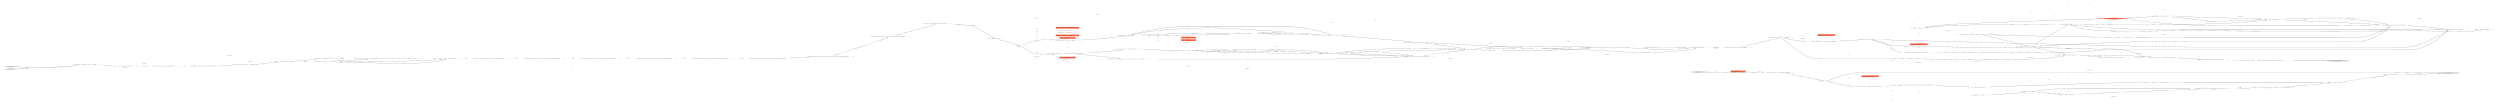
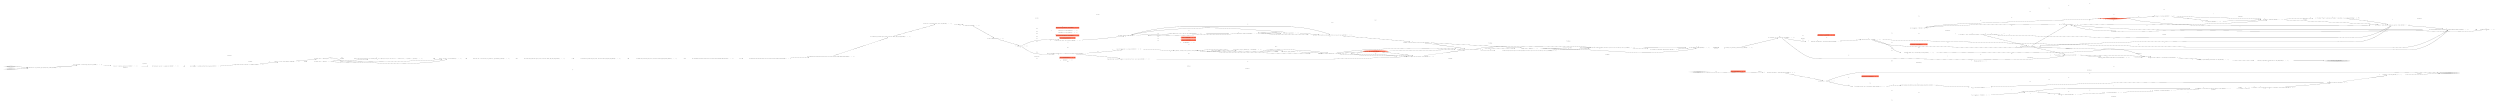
  digraph {
    fontname="Roboto Mono"
    rankdir=LR
    node [fillcolor=white fontname="Roboto Mono" shape=ellipse style=filled]
    edge [fontname="Roboto Mono" style=bold]
    n1 [label="float originalBoost = 1f@@@61@@@['1', '1', '0']"]
    n2 [label="q = ((fieldBoost != null)? new BoostQuery(q,fieldBoost * originalBoost): clause.getQuery())@@@68@@@['0', '1', '0']"]
    n3 [fillcolor=tomato label="q instanceof BoostQuery@@@62@@@['1', '1', '0']" shape=diamond]
    n4 [label="newQ.add(q,clause.getOccur())@@@69@@@['1', '1', '0']"]
    n5 [label="q = ((fieldBoost != null)? new BoostQuery(q,fieldBoost * originalBoost): clause.getQuery())@@@66@@@['1', '0', '0']"]
    n6 [label="Float fieldBoost = boostFields.get(((TermQuery)q).getTerm().field())@@@67@@@['1', '1', '0']"]
    n7 [label="originalBoost = bq.getBoost()@@@65@@@['1', '1', '0']"]
    n8 [label="q = bq.getQuery()@@@64@@@['0', '1', '0']"]
    n9 [label="BoostQuery bq = (BoostQuery)q@@@63@@@['1', '1', '0']"]
    n10 [label="String(( fieldNames@@@23@@@['1', '1', '0']"]
    n11 [label="qf != null@@@24@@@['1', '1', '0']" shape=diamond]
    n12 [label="qf@@@26@@@['1', '1', '0']"]
    n13 [label="Map<String,SchemaField> fieldDefinitions = req.getSearcher().getSchema().getFields()@@@40@@@['1', '1', '0']"]
    n14 [label="ArrayList<String> fields = new ArrayList()@@@41@@@['1', '0', '0']"]
    n15 [label="@SuppressWarnings({\"unchecked\",\"rawtypes\"}) ArrayList<String> fields = new ArrayList()@@@41@@@['0', '1', '0']"]
    n16 [label="!StringUtils.isEmpty(fieldName)@@@27@@@['1', '1', '0']" shape=diamond]
    n17 [label="boostFields = SolrPluginUtils.parseFieldBoosts(fields.toArray(new String(((())@@@36@@@['1', '1', '0']"]
    n18 [label="entry.getValue().indexed() && entry.getValue().stored()@@@43@@@['1', '0', '0']" shape=diamond]
    n19 [label="entry.getValue().getType().getNumberType() == null@@@45@@@['1', '1', '0']" shape=diamond]
    n20 [fillcolor=tomato label="Map.Entry<String,SchemaField> entry@@@42@@@['1', '0', '0']" shape=box]
    n21 [label="fieldDefinitions.entrySet()@@@44@@@['0', '1', '0']" shape=diamond]
    n22 [label="fieldNames = fields.toArray(new String(((()@@@47@@@['1', '1', '0']"]
    n23 [label="entry.getValue().indexed() && entry.getValue().stored()@@@45@@@['0', '1', '0']" shape=diamond]
    n24 [label="ArrayList<String> fields = new ArrayList<>()@@@25@@@['1', '1', '0']"]
    n25 [label="fieldDefinitions.entrySet()@@@42@@@['1', '0', '0']"]
    n26 [fillcolor=tomato label="Map.Entry<String,SchemaField> entry@@@44@@@['0', '1', '0']" shape=box]
    n27 [fillcolor=tomato label="String fieldName@@@26@@@['0', '1', '0']" shape=box]
    n28 [label="fieldNames = boostFields.keySet().toArray(new String(((()@@@37@@@['1', '1', '0']"]
    n29 [fillcolor=tomato label="String fieldName@@@26@@@['1', '0', '0']" shape=box]
    n30 [label="mlt.setMinDocFreq(localParams.getInt(\"mindf\",MoreLikeThis.DEFAULT_MIN_DOC_FREQ))@@@15@@@['1', '1', '0']"]
    n31 [label="mlt.setMinWordLen(localParams.getInt(\"minwl\",MoreLikeThis.DEFAULT_MIN_WORD_LENGTH))@@@16@@@['1', '1', '0']"]
    n32 [label="mlt.setMaxWordLen(localParams.getInt(\"maxwl\",MoreLikeThis.DEFAULT_MAX_WORD_LENGTH))@@@17@@@['1', '1', '0']"]
    n33 [label="boostedMLTQuery = QueryUtils.build(newQ,this)@@@71@@@['1', '1', '0']"]
    n34 [label="realMLTQuery.add(boostedMLTQuery,BooleanClause.Occur.MUST)@@@72@@@['1', '0', '0']"]
    n35 [label="Query q = clause.getQuery()@@@60@@@['1', '1', '0']"]
    n36 [label="realMLTQuery.add(boostedMLTQuery,BooleanClause.Occur.MUST)@@@74@@@['1', '1', '0']"]
    n37 [label="BooleanQuery.Builder realMLTQuery = new BooleanQuery.Builder()@@@73@@@['1', '1', '0']"]
    n38 [label="mlt.setMaxNumTokensParsed(localParams.getInt(\"maxntp\",MoreLikeThis.DEFAULT_MAX_NUM_TOKENS_PARSED))@@@19@@@['1', '1', '0']"]
    n39 [label="mlt.setMaxDocFreq(localParams.getInt(\"maxdf\",MoreLikeThis.DEFAULT_MAX_DOC_FREQ))@@@20@@@['1', '1', '0']"]
    n40 [label="Boolean boost = localParams.getBool(\"boost\",false)@@@21@@@['1', '1', '0']"]
    n41 [label="mlt.setAnalyzer(req.getSchema().getIndexAnalyzer())@@@53@@@['1', '1', '0']"]
    n42 [label="Query rawMLTQuery = mlt.like(scoreDocs(0(.doc)@@@54@@@['1', '1', '0']"]
    n43 [label="newQ.setMinimumNumberShouldMatch(boostedMLTQuery.getMinimumNumberShouldMatch())@@@58@@@['1', '1', '0']"]
    n44 [label="boostedMLTQuery@@@59@@@['1', '1', '0']"]
    n45 [fillcolor=tomato label="BooleanClause clause@@@57@@@['1', '0', '0']" shape=box]
    n46 [label="boost && boostFields.size() > 0@@@56@@@['1', '1', '0']" shape=diamond]
    n47 [label="BooleanQuery.Builder newQ = new BooleanQuery.Builder()@@@57@@@['1', '1', '0']"]
    n48 [label="BooleanQuery boostedMLTQuery = (BooleanQuery)rawMLTQuery@@@55@@@['1', '1', '0']"]
    n49 [label="float originalBoost = 1f@@@9@@@['0', '0', '1']"]
    n50 [label="q = ((fieldBoost != null)? new BoostQuery(q,fieldBoost * originalBoost): clause.getQuery())@@@16@@@['0', '0', '1']"]
    n51 [label="q instanceof BoostQuery@@@10@@@['0', '0', '1']" shape=diamond]
    n52 [label="newQ.add(q,clause.getOccur())@@@17@@@['0', '0', '1']"]
    n53 [label="originalBoost = bq.getBoost()@@@13@@@['0', '0', '1']"]
    n54 [label="Float fieldBoost = boostFields.get(((TermQuery)q).getTerm().field())@@@15@@@['0', '0', '1']"]
    n55 [label="q = bq.getQuery()@@@12@@@['0', '0', '1']"]
    n56 [label="BoostQuery bq = (BoostQuery)q@@@11@@@['0', '0', '1']"]
    n57 [label="String(( qf = localParams.getParams(\"qf\")@@@5@@@['1', '1', '0']"]
    n58 [label="SolrIndexSearcher searcher = req.getSearcher()@@@6@@@['1', '1', '0']"]
    n59 [label="Query docIdQuery = createIdQuery(defaultField,uniqueValue)@@@7@@@['1', '1', '0']"]
    n60 [fillcolor=tomato label="String string@@@29@@@['0', '1', '0']" shape=box]
    n61 [label="strings@@@29@@@['1', '1', '0']"]
    n62 [fillcolor=tomato label="String string@@@29@@@['1', '0', '0']" shape=box]
    n63 [label="String(( strings = splitList.split(fieldName)@@@28@@@['1', '1', '0']"]
    n64 [label="!StringUtils.isEmpty(string)@@@30@@@['1', '1', '0']" shape=diamond]
    n65 [label="fields.add(string)@@@31@@@['1', '1', '0']"]
    n66 [label="entry.getValue().getType().getNumberType() == null@@@43@@@['1', '0', '0']" shape=diamond]
    n67 [label="fields.add(entry.getKey())@@@43@@@['1', '0', '0']"]
    n68 [label="throw new SolrException(SolrException.ErrorCode.BAD_REQUEST,\"MoreLikeThis requires at least one similarity field: qf\")@@@50@@@['1', '1', '0']"]
-   n69 [label="fields.add(entry.getKey())@@@45@@@['0', '1', '0']"]
+   n69 [fillcolor=tomato label="fields.add(entry.getKey())@@@45@@@['0', '1', '0']"]
    n70 [label="realMLTQuery.add(docIdQuery,BooleanClause.Occur.MUST_NOT)@@@75@@@['0', '1', '0']"]
    n71 [fillcolor=lightgray label="return realMLTQuery.build()@@@76@@@['0', '1', '0']"]
    n72 [label="mlt.setBoost(boost)@@@22@@@['1', '1', '0']"]
    n73 [label="MoreLikeThis mlt = new MoreLikeThis(req.getSearcher().getIndexReader())@@@13@@@['1', '1', '0']"]
    n74 [label="mlt.setMinTermFreq(localParams.getInt(\"mintf\",MoreLikeThis.DEFAULT_MIN_TERM_FREQ))@@@14@@@['1', '1', '0']"]
    n75 [fillcolor=lightgray label="parse['1', '0', '0']" shape=diamond]
    n76 [label="String defaultField = req.getSchema().getUniqueKeyField().getName()@@@3@@@['1', '1', '0']"]
    n77 [label="String uniqueValue = localParams.get(QueryParsing.V)@@@4@@@['1', '1', '0']"]
    n78 [label="mlt.setMaxQueryTerms(localParams.getInt(\"maxqt\",MoreLikeThis.DEFAULT_MAX_QUERY_TERMS))@@@18@@@['1', '1', '0']"]
    n79 [label="boostFields.size() > 0@@@4@@@['0', '0', '1']" shape=diamond]
    n80 [fillcolor=lightgray label="return boostedQuery@@@21@@@['0', '0', '1']"]
    n81 [fillcolor=tomato label="BooleanClause clause@@@7@@@['0', '0', '1']" shape=box]
    n82 [label="BooleanQuery.Builder newQ = new BooleanQuery.Builder()@@@5@@@['0', '0', '1']"]
    n83 [label="boostedQuery = newQ.build()@@@19@@@['0', '0', '1']"]
    n84 [label="newQ.setMinimumNumberShouldMatch(boostedQuery.getMinimumNumberShouldMatch())@@@6@@@['0', '0', '1']"]
    n85 [label="Query q = clause.getQuery()@@@8@@@['0', '0', '1']"]
    n86 [label="boostedQuery@@@7@@@['0', '0', '1']"]
    n87 [label="ScoreDoc(( scoreDocs = td.scoreDocs@@@12@@@['1', '1', '0']"]
    n88 [label="mlt.setFieldNames(fieldNames)@@@52@@@['1', '1', '0']"]
    n89 [label="Map<String,Float> boostFields = new HashMap<>()@@@8@@@['1', '1', '0']"]
    n90 [label="TopDocs td = searcher.search(docIdQuery,2)@@@10@@@['1', '1', '0']"]
    n91 [label="fieldNames.length < 1@@@49@@@['0', '1', '0']" shape=diamond]
    n92 [label="mlt.setAnalyzer(req.getSchema().getIndexAnalyzer())@@@51@@@['1', '0', '0']"]
    n93 [fillcolor=tomato label="BooleanClause clause@@@59@@@['0', '1', '0']" shape=box]
    n94 [label="throw new SolrException(SolrException.ErrorCode.BAD_REQUEST,\"MoreLikeThis requires at least one similarity field: qf\")@@@48@@@['1', '0', '0']"]
    n95 [label="td.totalHits.value != 1@@@11@@@['0', '1', '0']" shape=diamond]
    n96 [label="throw new SolrException(SolrException.ErrorCode.BAD_REQUEST,\"Error completing MLT request. Could not fetch \" + \"document with id (\" + uniqueValue + \"(\")@@@11@@@['1', '1', '0']"]
    n97 [fillcolor=tomato label="Query mltquery@@@2@@@['0', '0', '1']" shape=box]
    n98 [label="BooleanQuery boostedQuery = (BooleanQuery)mltquery@@@3@@@['0', '0', '1']"]
    n99 [label="td.totalHits.value != 1@@@11@@@['1', '0', '0']" shape=diamond]
    n100 [fillcolor=lightgray label="parse['0', '1', '0']" shape=diamond]
    n101 [fillcolor=lightgray label="getBoostedQuery['0', '0', '1']" shape=diamond]
    n1 -> n2 [label=originalBoost style=solid]
    n1 -> n3
    n2 -> n4 [label=q style=solid]
    n2 -> n4
    n3 -> n5 [label=q style=solid]
    n3 -> n6
    n3 -> n7 [label=true style=dotted]
    n3 -> n8 [label=true style=dotted]
    n3 -> n9 [label=true style=dotted]
    n3 -> n9
    n4 -> n33
    n4 -> n34 [label=boostedMLTQuery style=solid]
    n4 -> n35
    n5 -> n6
    n5 -> n6 [label=q style=solid]
    n6 -> n2
    n6 -> n2 [label=fieldBoost style=solid]
    n6 -> n4
    n6 -> n43
    n7 -> n2 [label=originalBoost style=solid]
    n7 -> n5 [label=fieldBoost style=solid]
    n7 -> n5
    n7 -> n6
    n8 -> n2 [label=q style=solid]
    n8 -> n7
    n9 -> n5 [label=originalBoost style=solid]
    n9 -> n7
    n9 -> n8
    n10 -> n11
    n11 -> n12 [label=true style=dotted]
    n11 -> n13 [label=false style=dotted]
    n11 -> n13
    n11 -> n14 [label=false style=dotted]
    n11 -> n15 [label=false style=dotted]
    n11 -> n16 [label=true style=dotted]
    n11 -> n17 [label=true style=dotted]
    n11 -> n18 [label=true style=dotted]
    n11 -> n19 [label=false style=dotted]
    n11 -> n20 [label=false style=dotted]
    n11 -> n21 [label=false style=dotted]
    n11 -> n22 [label=false style=dotted]
    n11 -> n23 [label=true style=dotted]
    n11 -> n24 [label=true style=dotted]
    n11 -> n24
    n11 -> n25 [label=false style=dotted]
    n11 -> n26 [label=false style=dotted]
    n11 -> n27 [label=true style=dotted]
    n11 -> n28 [label=true style=dotted]
    n11 -> n29 [label=defaultField style=dotted]
    n13 -> n14
    n13 -> n15
    n14 -> n18
    n15 -> n23
    n16 -> n17
    n16 -> n60 [label=true style=dotted]
    n16 -> n61 [label=true style=dotted]
    n16 -> n62 [label=true style=dotted]
    n16 -> n63 [label=true style=dotted]
    n16 -> n63
    n16 -> n64 [label=true style=dotted]
    n17 -> n28
    n18 -> n19
    n18 -> n66 [label=true style=dotted]
    n18 -> n66
    n19 -> n22
    n19 -> n23
    n19 -> n68 [label=fieldNames style=solid]
    n19 -> n69
    n19 -> n69 [label=true style=dotted]
    n22 -> n68
    n22 -> n88 [label=fieldNames style=solid]
    n22 -> n91
    n22 -> n94
    n22 -> n94 [label=true style=dotted]
    n23 -> n19
    n23 -> n19 [label=true style=dotted]
    n23 -> n22
    n24 -> n16
    n28 -> n22
    n28 -> n68 [label=fieldNames style=solid]
    n28 -> n88 [label=fieldNames style=solid]
    n28 -> n91
    n30 -> n31
    n31 -> n32
    n32 -> n78
    n33 -> n34
    n33 -> n36 [label=boostedMLTQuery style=solid]
    n33 -> n37
    n34 -> n37
    n35 -> n1
    n35 -> n1 [label=true style=dotted]
    n35 -> n2 [label=q style=solid]
    n35 -> n3 [label=q style=solid]
    n35 -> n3 [label=true style=dotted]
    n35 -> n7
    n35 -> n9 [label=q style=solid]
    n35 -> n9 [label=true style=dotted]
    n36 -> n70
    n37 -> n36
    n38 -> n39
    n39 -> n40
    n40 -> n42 [label=boost style=solid]
    n40 -> n46 [label=boost style=solid]
    n40 -> n72 [label=boost style=solid]
    n40 -> n72
    n41 -> n34 [label=boostedMLTQuery style=solid]
    n41 -> n42
    n42 -> n4 [label=true style=dotted]
    n42 -> n5 [label=true style=dotted]
    n42 -> n6 [label=true style=dotted]
    n42 -> n7 [label=true style=dotted]
    n42 -> n33
    n42 -> n35 [label=true style=dotted]
    n42 -> n43 [label=true style=dotted]
    n42 -> n44 [label=true style=dotted]
    n42 -> n45 [label=true style=dotted]
    n42 -> n46 [label=true style=dotted]
    n42 -> n47 [label=true style=dotted]
    n42 -> n48 [label=rawMLTQuery style=solid]
    n42 -> n48 [label=true style=dotted]
    n42 -> n48
    n43 -> n1 [label=q style=solid]
    n43 -> n5 [label=q style=solid]
    n43 -> n35
    n43 -> n35 [label=q style=solid]
    n43 -> n44
    n44 -> n5 [label=originalBoost style=solid]
    n44 -> n35
    n46 -> n1 [label=true style=dotted]
    n46 -> n2 [label=true style=dotted]
    n46 -> n3 [label=true style=dotted]
    n46 -> n4 [label=true style=dotted]
    n46 -> n6 [label=true style=dotted]
    n46 -> n33 [label=true style=dotted]
    n46 -> n35 [label=true style=dotted]
    n46 -> n37
    n46 -> n43 [label=true style=dotted]
    n46 -> n43
    n46 -> n44 [label=true style=dotted]
    n46 -> n47 [label=true style=dotted]
    n46 -> n47
    n46 -> n84 [label=0 style=dashed]
    n46 -> n93 [label=true style=dotted]
    n47 -> n33 [label=newQ style=solid]
    n47 -> n43
    n47 -> n86 [label=0 style=dashed]
    n48 -> n4 [label=newQ style=solid]
    n48 -> n36 [label=boostedMLTQuery style=solid]
    n48 -> n46
    n49 -> n50 [label=originalBoost style=solid]
    n49 -> n51
    n50 -> n52 [label=q style=solid]
    n50 -> n52
    n51 -> n53 [label=true style=dotted]
    n51 -> n54
    n51 -> n55 [label=true style=dotted]
    n51 -> n56
    n51 -> n56 [label=true style=dotted]
    n52 -> n83
    n52 -> n85
    n53 -> n50 [label=originalBoost style=solid]
    n53 -> n54
    n54 -> n50 [label=fieldBoost style=solid]
    n54 -> n50
    n55 -> n50 [label=q style=solid]
    n55 -> n53
    n56 -> n55
    n57 -> n11 [label=qf style=solid]
    n57 -> n58
    n58 -> n59
    n59 -> n37 [label=docIdQuery style=solid]
    n59 -> n70 [label=docIdQuery style=solid]
    n59 -> n89
    n59 -> n90 [label=docIdQuery style=solid]
    n63 -> n64
    n64 -> n16
    n64 -> n17
    n64 -> n65
    n64 -> n65 [label=true style=dotted]
    n65 -> n16
    n65 -> n17
    n65 -> n64
    n66 -> n18
    n66 -> n19
    n66 -> n67
    n66 -> n67 [label=true style=dotted]
    n67 -> n18
    n67 -> n19
    n68 -> n88
    n68 -> n92
    n69 -> n22
    n69 -> n23
    n70 -> n71
    n72 -> n10
    n73 -> n74
    n74 -> n30
    n75 -> n76
    n76 -> n59 [label=defaultField style=solid]
    n76 -> n77
    n77 -> n57
    n77 -> n59 [label=uniqueValue style=solid]
    n77 -> n96 [label=uniqueValue style=solid]
    n78 -> n38
    n79 -> n49 [label=true style=dotted]
    n79 -> n50 [label=true style=dotted]
    n79 -> n51 [label=true style=dotted]
    n79 -> n52 [label=true style=dotted]
    n79 -> n54 [label=true style=dotted]
    n79 -> n80
    n79 -> n81 [label=true style=dotted]
    n79 -> n82 [label=true style=dotted]
    n79 -> n82
    n79 -> n83 [label=true style=dotted]
    n79 -> n84 [label=true style=dotted]
    n79 -> n85 [label=true style=dotted]
    n79 -> n86 [label=true style=dotted]
    n82 -> n84
    n83 -> n80 [label=boostedQuery style=solid]
    n83 -> n80
    n84 -> n85
    n85 -> n50 [label=q style=solid]
    n85 -> n51 [label=q style=solid]
    n85 -> n56 [label=q style=solid]
    n87 -> n42 [label=scoreDocs style=solid]
    n87 -> n73
    n87 -> n88 [label=scoreDocs style=solid]
    n88 -> n41 [label=rawMLTQuery style=solid]
    n88 -> n41
    n89 -> n90
    n90 -> n95
    n90 -> n99
    n91 -> n68
    n91 -> n68 [label=true style=dotted]
    n91 -> n88
    n92 -> n88
    n94 -> n68
    n95 -> n87
    n95 -> n96 [label=true style=dotted]
    n95 -> n96
    n96 -> n87
    n97 -> n98 [label=mltquery style=solid]
    n98 -> n79
    n98 -> n80 [label=boostedQuery style=solid]
    n99 -> n87
    n99 -> n96
    n99 -> n96 [label=true style=dotted]
    n100 -> n76
    n101 -> n97 [label=true style=dotted]
    n101 -> n98
  }
